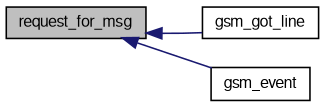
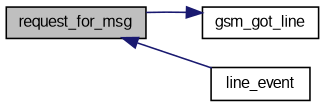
  digraph {
    rankdir=LR
    node [color=black fillcolor=white fontname=FreeSans fontsize=10 shape=record style=filled]
    edge [color=midnightblue dir=back fontname=FreeSans fontsize=10 labelfontname=FreeSans labelfontsize=10 style=solid]
    n1 [fillcolor=grey75 fontcolor=black height=0.2 label=request_for_msg width=0.4]
    n2 [height=0.2 label=gsm_got_line width=0.4]
-   n3 [height=0.2 label=gsm_event width=0.4]
-   n1 -> n2
+   n3 [height=0.2 label=line_event width=0.4]
+   n2 -> n1
    n1 -> n3
  }
